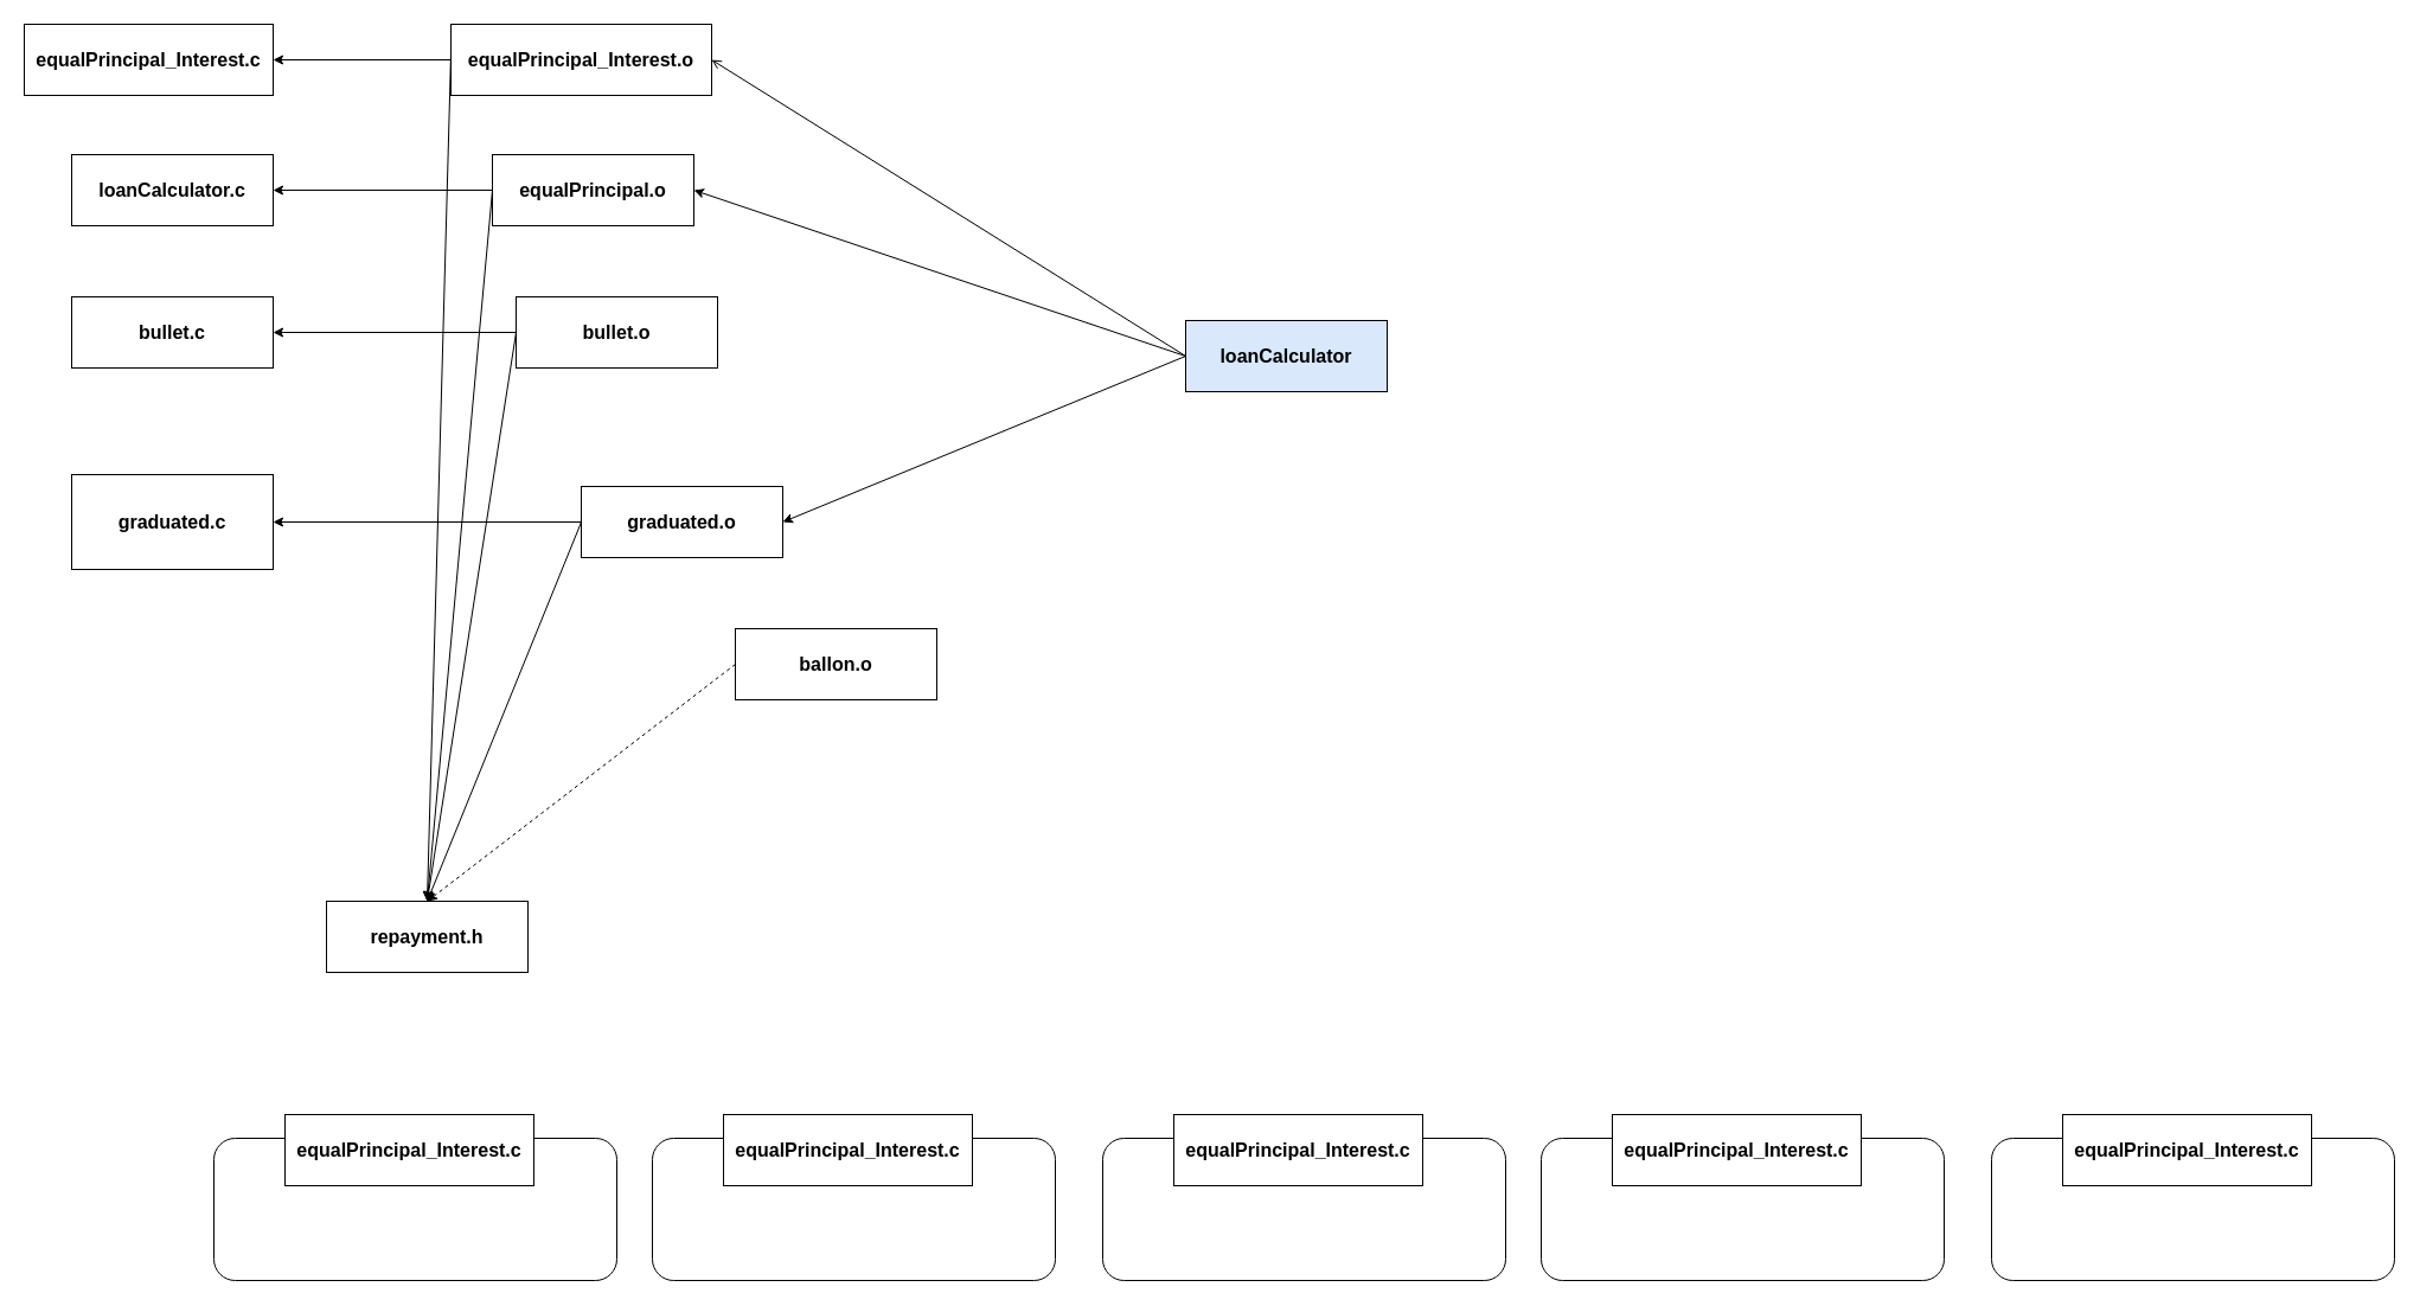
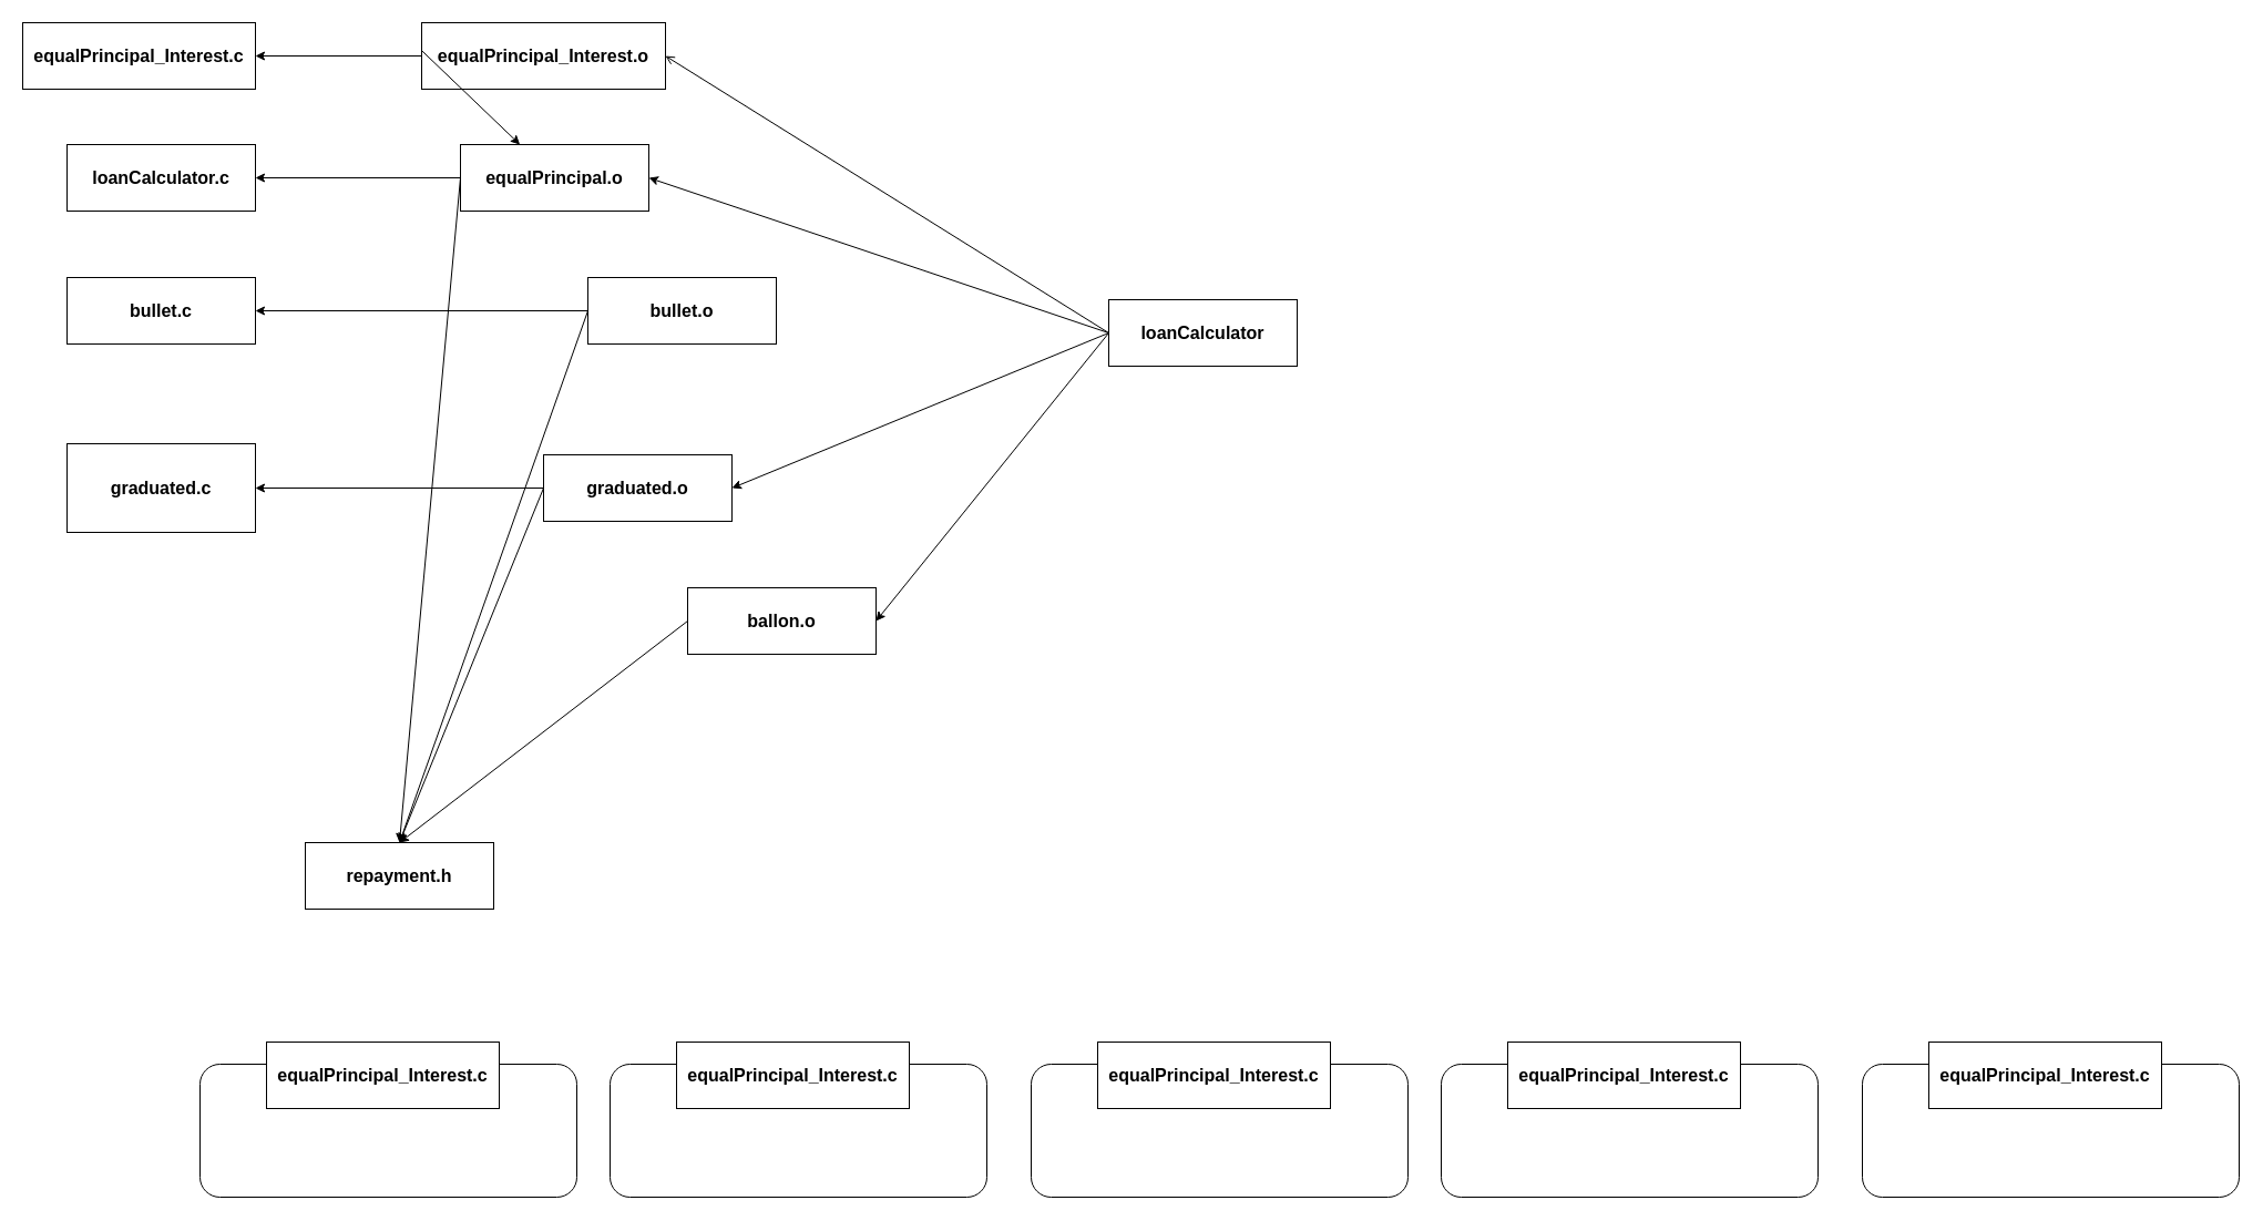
  <mxCell id="0" />
  <mxCell id="1" parent="0" />
- <mxCell id="2" value="&lt;span style=&quot;font-size: 16px;&quot;&gt;&lt;b&gt;loanCalculator&lt;/b&gt;&lt;/span&gt;" style="rounded=0;whiteSpace=wrap;html=1;fillColor=#dae8fc;" vertex="1" parent="1"><mxGeometry x="1000" y="270" width="170" height="60" as="geometry" /></mxCell>
+ <mxCell id="2" value="&lt;span style=&quot;font-size: 16px;&quot;&gt;&lt;b&gt;loanCalculator&lt;/b&gt;&lt;/span&gt;" style="rounded=0;whiteSpace=wrap;html=1;" vertex="1" parent="1"><mxGeometry x="1000" y="270" width="170" height="60" as="geometry" /></mxCell>
  <mxCell id="3" value="&lt;span style=&quot;font-size: 16px;&quot;&gt;&lt;b&gt;bullet.c&lt;/b&gt;&lt;/span&gt;" style="rounded=0;whiteSpace=wrap;html=1;" vertex="1" parent="1"><mxGeometry x="60" y="250" width="170" height="60" as="geometry" /></mxCell>
  <mxCell id="4" value="&lt;span style=&quot;font-size: 16px;&quot;&gt;&lt;b&gt;equalPrincipal_Interest.c&lt;/b&gt;&lt;/span&gt;" style="rounded=0;whiteSpace=wrap;html=1;" vertex="1" parent="1"><mxGeometry x="20" y="20" width="210" height="60" as="geometry" /></mxCell>
  <mxCell id="5" value="&lt;span style=&quot;font-size: 16px;&quot;&gt;&lt;b&gt;graduated.c&lt;/b&gt;&lt;/span&gt;" style="rounded=0;whiteSpace=wrap;html=1;" vertex="1" parent="1"><mxGeometry x="60" y="400" width="170" height="80" as="geometry" /></mxCell>
  <mxCell id="6" value="&lt;span style=&quot;font-size: 16px;&quot;&gt;&lt;b&gt;loanCalculator.c&lt;/b&gt;&lt;/span&gt;" style="rounded=0;whiteSpace=wrap;html=1;" vertex="1" parent="1"><mxGeometry x="60" y="130" width="170" height="60" as="geometry" /></mxCell>
- <mxCell id="7" value="&lt;span style=&quot;font-size: 16px;&quot;&gt;&lt;b&gt;bullet&lt;/b&gt;&lt;/span&gt;&lt;b style=&quot;font-size: 16px;&quot;&gt;.o&lt;/b&gt;" style="rounded=0;whiteSpace=wrap;html=1;" vertex="1" parent="1"><mxGeometry x="435" y="250" width="170" height="60" as="geometry" /></mxCell>
+ <mxCell id="7" value="&lt;span style=&quot;font-size: 16px;&quot;&gt;&lt;b&gt;bullet&lt;/b&gt;&lt;/span&gt;&lt;b style=&quot;font-size: 16px;&quot;&gt;.o&lt;/b&gt;" style="rounded=0;whiteSpace=wrap;html=1;" vertex="1" parent="1"><mxGeometry x="530" y="250" width="170" height="60" as="geometry" /></mxCell>
  <mxCell id="8" value="&lt;b style=&quot;font-size: 16px;&quot;&gt;equalPrincipal_Interest&lt;/b&gt;&lt;span style=&quot;font-size: 16px;&quot;&gt;&lt;b&gt;.o&lt;/b&gt;&lt;/span&gt;" style="rounded=0;whiteSpace=wrap;html=1;" vertex="1" parent="1"><mxGeometry x="380" y="20" width="220" height="60" as="geometry" /></mxCell>
  <mxCell id="9" value="&lt;span style=&quot;font-size: 16px;&quot;&gt;&lt;b&gt;ballon&lt;/b&gt;&lt;/span&gt;&lt;b style=&quot;font-size: 16px;&quot;&gt;.o&lt;/b&gt;" style="rounded=0;whiteSpace=wrap;html=1;" vertex="1" parent="1"><mxGeometry x="620" y="530" width="170" height="60" as="geometry" /></mxCell>
  <mxCell id="10" value="&lt;span style=&quot;font-size: 16px;&quot;&gt;&lt;b&gt;graduated&lt;/b&gt;&lt;/span&gt;&lt;b style=&quot;font-size: 16px;&quot;&gt;.o&lt;/b&gt;" style="rounded=0;whiteSpace=wrap;html=1;" vertex="1" parent="1"><mxGeometry x="490" y="410" width="170" height="60" as="geometry" /></mxCell>
  <mxCell id="11" value="&lt;b style=&quot;font-size: 16px;&quot;&gt;equalPrincipal&lt;/b&gt;&lt;b style=&quot;font-size: 16px;&quot;&gt;.o&lt;/b&gt;" style="rounded=0;whiteSpace=wrap;html=1;" vertex="1" parent="1"><mxGeometry x="415" y="130" width="170" height="60" as="geometry" /></mxCell>
  <mxCell id="12" value="" style="endArrow=classic;html=1;rounded=0;exitX=0;exitY=0.5;exitDx=0;exitDy=0;entryX=1;entryY=0.5;entryDx=0;entryDy=0;" edge="1" parent="1" source="8" target="4"><mxGeometry width="50" height="50" relative="1" as="geometry"><mxPoint x="400" y="270" as="sourcePoint" /><mxPoint x="450" y="220" as="targetPoint" /></mxGeometry></mxCell>
  <mxCell id="13" value="" style="endArrow=classic;html=1;rounded=0;exitX=0;exitY=0.5;exitDx=0;exitDy=0;entryX=1;entryY=0.5;entryDx=0;entryDy=0;" edge="1" parent="1" source="10" target="5"><mxGeometry width="50" height="50" relative="1" as="geometry"><mxPoint x="300" y="469.5" as="sourcePoint" /><mxPoint x="230" y="469.5" as="targetPoint" /></mxGeometry></mxCell>
  <mxCell id="14" value="" style="endArrow=classic;html=1;rounded=0;exitX=0;exitY=0.5;exitDx=0;exitDy=0;entryX=1;entryY=0.5;entryDx=0;entryDy=0;" edge="1" parent="1" source="7" target="3"><mxGeometry width="50" height="50" relative="1" as="geometry"><mxPoint x="300" y="299.5" as="sourcePoint" /><mxPoint x="230" y="299.5" as="targetPoint" /></mxGeometry></mxCell>
  <mxCell id="15" value="" style="endArrow=classic;html=1;rounded=0;exitX=0;exitY=0.5;exitDx=0;exitDy=0;entryX=1;entryY=0.5;entryDx=0;entryDy=0;" edge="1" parent="1" source="11" target="6"><mxGeometry width="50" height="50" relative="1" as="geometry"><mxPoint x="300" y="159.5" as="sourcePoint" /><mxPoint x="230" y="159.5" as="targetPoint" /></mxGeometry></mxCell>
  <mxCell id="16" value="" style="endArrow=open;html=1;rounded=0;entryX=1;entryY=0.5;entryDx=0;entryDy=0;exitX=0;exitY=0.5;exitDx=0;exitDy=0;" edge="1" parent="1" source="2" target="8"><mxGeometry width="50" height="50" relative="1" as="geometry"><mxPoint x="630" y="230" as="sourcePoint" /><mxPoint x="510" y="310" as="targetPoint" /></mxGeometry></mxCell>
+ <mxCell id="17" value="" style="endArrow=classic;html=1;rounded=0;entryX=1;entryY=0.5;entryDx=0;entryDy=0;exitX=0;exitY=0.5;exitDx=0;exitDy=0;" edge="1" parent="1" source="2" target="9"><mxGeometry width="50" height="50" relative="1" as="geometry"><mxPoint x="600" y="380" as="sourcePoint" /><mxPoint x="520" y="370" as="targetPoint" /></mxGeometry></mxCell>
  <mxCell id="18" value="" style="endArrow=classic;html=1;rounded=0;entryX=1;entryY=0.5;entryDx=0;entryDy=0;exitX=0;exitY=0.5;exitDx=0;exitDy=0;" edge="1" parent="1" source="2" target="11"><mxGeometry width="50" height="50" relative="1" as="geometry"><mxPoint x="580" y="310" as="sourcePoint" /><mxPoint x="590" y="90" as="targetPoint" /></mxGeometry></mxCell>
  <mxCell id="19" value="" style="endArrow=classic;html=1;rounded=0;entryX=1;entryY=0.5;entryDx=0;entryDy=0;exitX=0;exitY=0.5;exitDx=0;exitDy=0;" edge="1" parent="1" source="2" target="10"><mxGeometry width="50" height="50" relative="1" as="geometry"><mxPoint x="590" y="360" as="sourcePoint" /><mxPoint x="470" y="400" as="targetPoint" /></mxGeometry></mxCell>
  <mxCell id="20" value="&lt;span style=&quot;font-size: 16px;&quot;&gt;&lt;b&gt;repayment.h&lt;/b&gt;&lt;/span&gt;" style="rounded=0;whiteSpace=wrap;html=1;" vertex="1" parent="1"><mxGeometry x="275" y="760" width="170" height="60" as="geometry" /></mxCell>
- <mxCell id="21" value="" style="endArrow=classic;html=1;rounded=0;exitX=0;exitY=0.419;exitDx=0;exitDy=0;exitPerimeter=0;entryX=0.5;entryY=0;entryDx=0;entryDy=0;" edge="1" parent="1" source="8" target="20"><mxGeometry width="50" height="50" relative="1" as="geometry"><mxPoint x="480" y="-10" as="sourcePoint" /><mxPoint x="430" y="410" as="targetPoint" /></mxGeometry></mxCell>
+ <mxCell id="21" value="" style="endArrow=classic;html=1;rounded=0;exitX=0;exitY=0.419;exitDx=0;exitDy=0;exitPerimeter=0;" edge="1" parent="1" source="8" target="11"><mxGeometry width="50" height="50" relative="1" as="geometry"><mxPoint x="480" y="-10" as="sourcePoint" /><mxPoint x="430" y="410" as="targetPoint" /></mxGeometry></mxCell>
  <mxCell id="22" value="" style="endArrow=classic;html=1;rounded=0;exitX=0;exitY=0.5;exitDx=0;exitDy=0;entryX=0.5;entryY=0;entryDx=0;entryDy=0;" edge="1" parent="1" source="11" target="20"><mxGeometry width="50" height="50" relative="1" as="geometry"><mxPoint x="465" y="157" as="sourcePoint" /><mxPoint x="330" y="952" as="targetPoint" /></mxGeometry></mxCell>
- <mxCell id="23" value="" style="endArrow=classic;html=1;rounded=0;exitX=0;exitY=0.5;exitDx=0;exitDy=0;entryX=0.5;entryY=0;entryDx=0;entryDy=0;dashed=1;" edge="1" parent="1" source="9" target="20"><mxGeometry width="50" height="50" relative="1" as="geometry"><mxPoint x="1485" y="70" as="sourcePoint" /><mxPoint x="1350" y="865" as="targetPoint" /></mxGeometry></mxCell>
+ <mxCell id="23" value="" style="endArrow=classic;html=1;rounded=0;exitX=0;exitY=0.5;exitDx=0;exitDy=0;entryX=0.5;entryY=0;entryDx=0;entryDy=0;" edge="1" parent="1" source="9" target="20"><mxGeometry width="50" height="50" relative="1" as="geometry"><mxPoint x="1485" y="70" as="sourcePoint" /><mxPoint x="1350" y="865" as="targetPoint" /></mxGeometry></mxCell>
  <mxCell id="24" value="" style="endArrow=classic;html=1;rounded=0;exitX=0;exitY=0.5;exitDx=0;exitDy=0;entryX=0.5;entryY=0;entryDx=0;entryDy=0;" edge="1" parent="1" source="10" target="20"><mxGeometry width="50" height="50" relative="1" as="geometry"><mxPoint x="1305" y="157" as="sourcePoint" /><mxPoint x="1170" y="952" as="targetPoint" /></mxGeometry></mxCell>
  <mxCell id="25" value="" style="endArrow=classic;html=1;rounded=0;exitX=0;exitY=0.5;exitDx=0;exitDy=0;entryX=0.5;entryY=0;entryDx=0;entryDy=0;" edge="1" parent="1" source="7" target="20"><mxGeometry width="50" height="50" relative="1" as="geometry"><mxPoint x="1325" as="sourcePoint" y="-30" /><mxPoint x="1190" y="765" as="targetPoint" /></mxGeometry></mxCell>
  <mxCell id="26" value="" style="rounded=1;whiteSpace=wrap;html=1;" vertex="1" parent="1"><mxGeometry x="180" y="960" width="340" height="120" as="geometry" /></mxCell>
  <mxCell id="27" value="&lt;span style=&quot;font-size: 16px;&quot;&gt;&lt;b&gt;equalPrincipal_Interest.c&lt;/b&gt;&lt;/span&gt;" style="rounded=0;whiteSpace=wrap;html=1;" vertex="1" parent="1"><mxGeometry x="240" y="940" width="210" height="60" as="geometry" /></mxCell>
  <mxCell id="28" value="" style="rounded=1;whiteSpace=wrap;html=1;" vertex="1" parent="1"><mxGeometry x="550" y="960" width="340" height="120" as="geometry" /></mxCell>
  <mxCell id="29" value="&lt;span style=&quot;font-size: 16px;&quot;&gt;&lt;b&gt;equalPrincipal_Interest.c&lt;/b&gt;&lt;/span&gt;" style="rounded=0;whiteSpace=wrap;html=1;" vertex="1" parent="1"><mxGeometry x="610" y="940" width="210" height="60" as="geometry" /></mxCell>
  <mxCell id="30" value="" style="rounded=1;whiteSpace=wrap;html=1;" vertex="1" parent="1"><mxGeometry x="930" y="960" width="340" height="120" as="geometry" /></mxCell>
  <mxCell id="31" value="&lt;span style=&quot;font-size: 16px;&quot;&gt;&lt;b&gt;equalPrincipal_Interest.c&lt;/b&gt;&lt;/span&gt;" style="rounded=0;whiteSpace=wrap;html=1;" vertex="1" parent="1"><mxGeometry x="990" y="940" width="210" height="60" as="geometry" /></mxCell>
  <mxCell id="32" value="" style="rounded=1;whiteSpace=wrap;html=1;" vertex="1" parent="1"><mxGeometry x="1300" y="960" width="340" height="120" as="geometry" /></mxCell>
  <mxCell id="33" value="&lt;span style=&quot;font-size: 16px;&quot;&gt;&lt;b&gt;equalPrincipal_Interest.c&lt;/b&gt;&lt;/span&gt;" style="rounded=0;whiteSpace=wrap;html=1;" vertex="1" parent="1"><mxGeometry x="1360" y="940" width="210" height="60" as="geometry" /></mxCell>
  <mxCell id="34" value="" style="rounded=1;whiteSpace=wrap;html=1;" vertex="1" parent="1"><mxGeometry x="1680" y="960" width="340" height="120" as="geometry" /></mxCell>
  <mxCell id="35" value="&lt;span style=&quot;font-size: 16px;&quot;&gt;&lt;b&gt;equalPrincipal_Interest.c&lt;/b&gt;&lt;/span&gt;" style="rounded=0;whiteSpace=wrap;html=1;" vertex="1" parent="1"><mxGeometry x="1740" y="940" width="210" height="60" as="geometry" /></mxCell>
